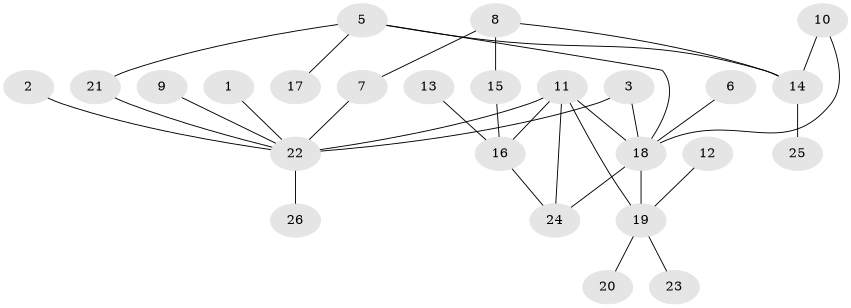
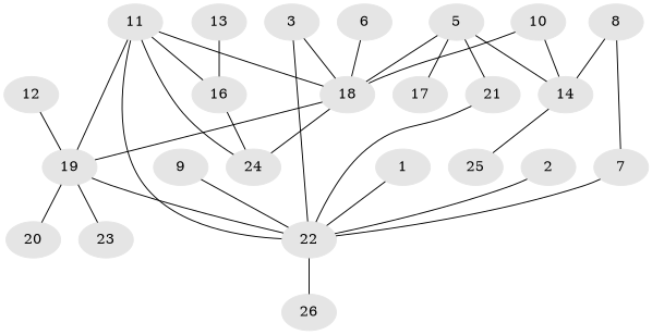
  graph {
    node [color=gray90 style=filled]
    edge [weight=1.0]
    1
    22
    26
    2
    3
    18
    19
    24
    5
    14
    17
    21
    25
    6
    7
    8
-   15
    16
    20
    23
    9
    10
    11
    12
    13
    1 -- 22
    22 -- 26
    2 -- 22
    3 -- 22
    3 -- 18
    18 -- 19
    18 -- 24
+   19 -- 22
    19 -- 20
    19 -- 23
    5 -- 18
    5 -- 14
    5 -- 17
    5 -- 21
    14 -- 25
    21 -- 22
    6 -- 18
    7 -- 22
    8 -- 14
    8 -- 7
-   8 -- 15
-   15 -- 16
    16 -- 24
    9 -- 22
    10 -- 18
    10 -- 14
    11 -- 22 [weight=2.0]
    11 -- 18
    11 -- 19
    11 -- 24
    11 -- 16
    12 -- 19
    13 -- 16
  }
